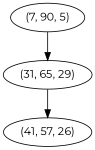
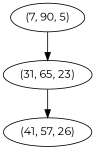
  digraph {
    fontname=Montserrat
    node [fontname=Montserrat]
    edge [fontname=Montserrat]
    "(7, 90, 5)"
-   "(31, 65, 29)"
+   "(31, 65, 29)" [label="(31, 65, 23)"]
    n3 [label="(41, 57, 26)"]
    "(7, 90, 5)" -> "(31, 65, 29)"
    "(31, 65, 29)" -> n3
  }
